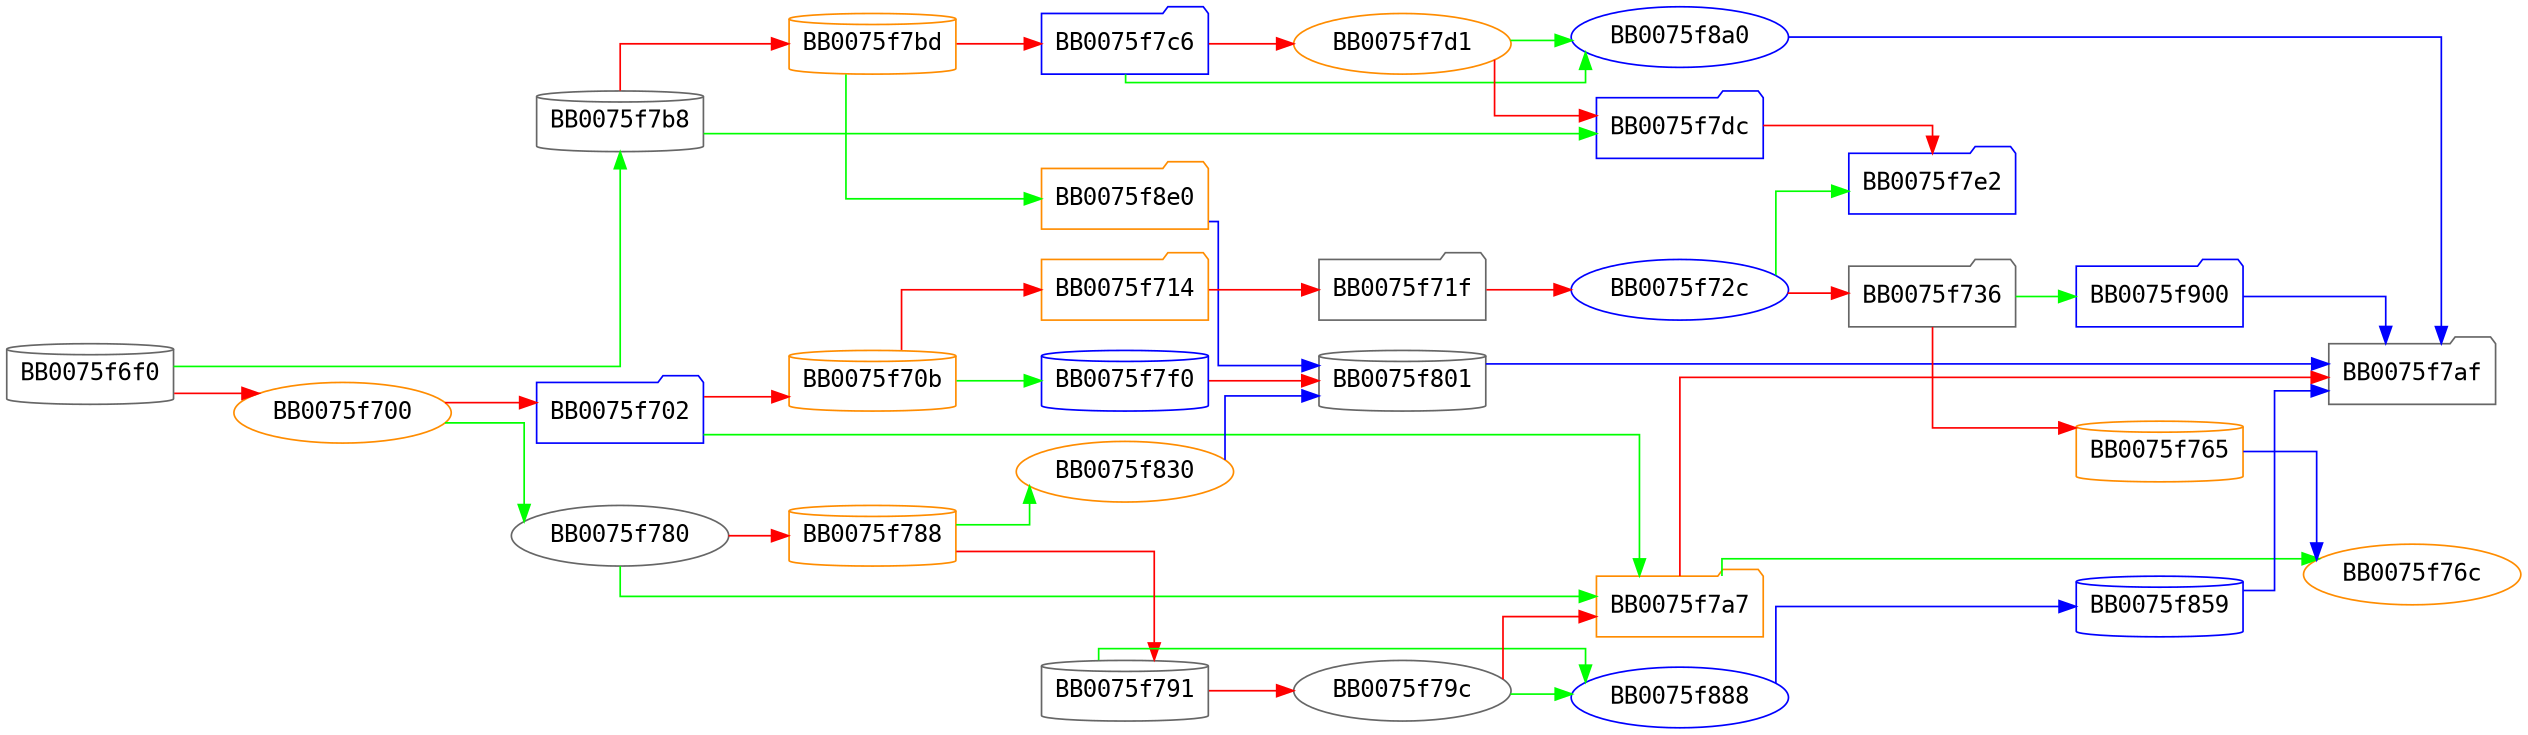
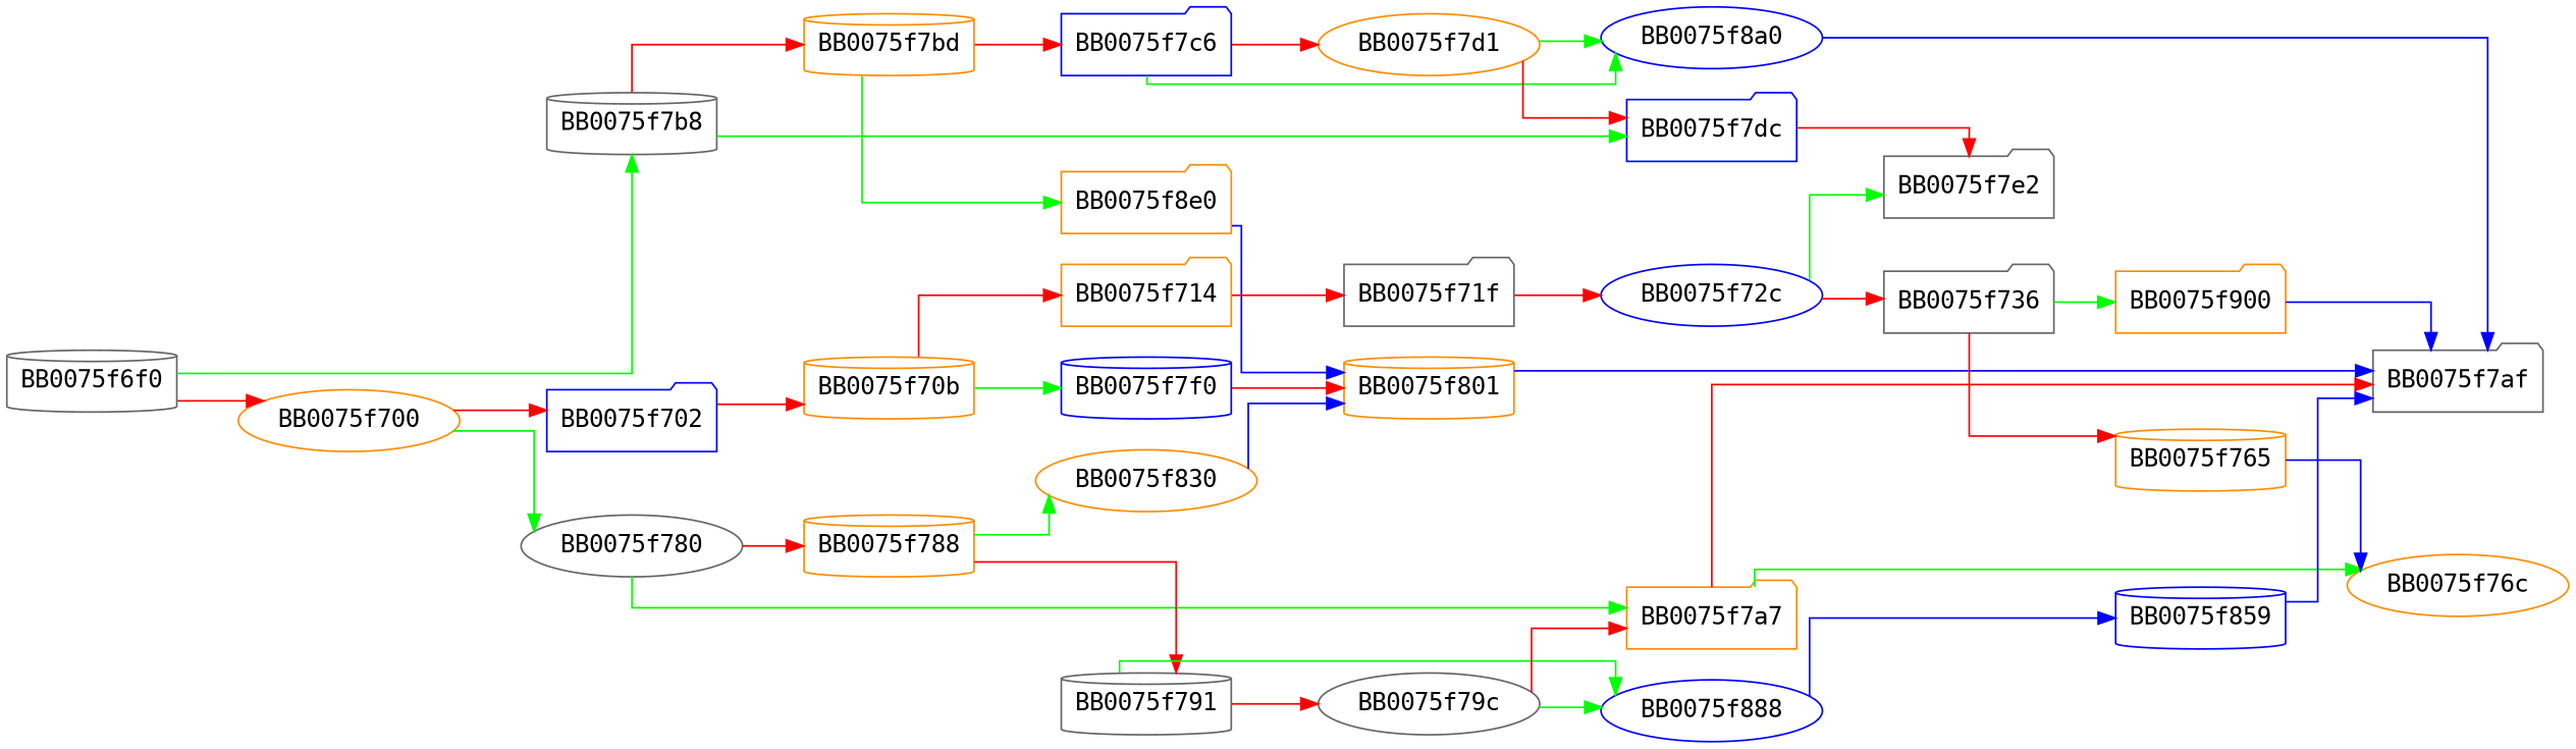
  digraph {
    fontname="DejaVu Sans Mono"
    rankdir=LR
    splines=ortho
    node [color=darkorange fontname="DejaVu Sans Mono" shape=folder]
    edge [color=red fontname="DejaVu Sans Mono"]
    BB0075f6f0 [color=gray40 shape=cylinder]
    BB0075f7b8 [color=gray40 shape=cylinder]
    BB0075f700 [shape=ellipse]
    BB0075f7dc [color=blue]
    BB0075f7bd [shape=cylinder]
    BB0075f780 [color=gray40 shape=ellipse]
    BB0075f702 [color=blue]
-   BB0075f7e2 [color=blue]
+   BB0075f7e2 [color=gray40]
    BB0075f8e0
    BB0075f7c6 [color=blue]
    BB0075f7a7
    BB0075f788 [shape=cylinder]
    BB0075f70b [shape=cylinder]
    BB0075f76c [shape=ellipse]
    BB0075f7af [color=gray40]
    BB0075f830 [shape=ellipse]
    BB0075f791 [color=gray40 shape=cylinder]
    BB0075f7f0 [color=blue shape=cylinder]
    BB0075f714
-   BB0075f801 [color=gray40 shape=cylinder]
+   BB0075f801 [shape=cylinder]
    BB0075f71f [color=gray40]
    BB0075f72c [color=blue shape=ellipse]
    BB0075f859 [color=blue shape=cylinder]
    BB0075f736 [color=gray40]
-   BB0075f900 [color=blue]
+   BB0075f900
    BB0075f765 [shape=cylinder]
    BB0075f888 [color=blue shape=ellipse]
    BB0075f79c [color=gray40 shape=ellipse]
    BB0075f8a0 [color=blue shape=ellipse]
    BB0075f7d1 [shape=ellipse]
    BB0075f6f0 -> BB0075f7b8 [color=green]
    BB0075f6f0 -> BB0075f700
    BB0075f7b8 -> BB0075f7dc [color=green]
    BB0075f7b8 -> BB0075f7bd
    BB0075f700 -> BB0075f780 [color=green]
    BB0075f700 -> BB0075f702
    BB0075f7dc -> BB0075f7e2
    BB0075f7bd -> BB0075f8e0 [color=green]
    BB0075f7bd -> BB0075f7c6
    BB0075f780 -> BB0075f7a7 [color=green]
    BB0075f780 -> BB0075f788
-   BB0075f702 -> BB0075f7a7 [color=green]
    BB0075f702 -> BB0075f70b
    BB0075f8e0 -> BB0075f801 [color=blue]
    BB0075f7c6 -> BB0075f8a0 [color=green]
    BB0075f7c6 -> BB0075f7d1
    BB0075f7a7 -> BB0075f76c [color=green]
    BB0075f7a7 -> BB0075f7af
    BB0075f788 -> BB0075f830 [color=green]
    BB0075f788 -> BB0075f791
    BB0075f70b -> BB0075f7f0 [color=green]
    BB0075f70b -> BB0075f714
    BB0075f830 -> BB0075f801 [color=blue]
    BB0075f791 -> BB0075f888 [color=green]
    BB0075f791 -> BB0075f79c
    BB0075f7f0 -> BB0075f801
    BB0075f714 -> BB0075f71f
    BB0075f801 -> BB0075f7af [color=blue]
    BB0075f71f -> BB0075f72c
    BB0075f72c -> BB0075f7e2 [color=green]
    BB0075f72c -> BB0075f736
    BB0075f859 -> BB0075f7af [color=blue]
    BB0075f736 -> BB0075f900 [color=green]
    BB0075f736 -> BB0075f765
    BB0075f900 -> BB0075f7af [color=blue]
    BB0075f765 -> BB0075f76c [color=blue]
    BB0075f888 -> BB0075f859 [color=blue]
    BB0075f79c -> BB0075f7a7
    BB0075f79c -> BB0075f888 [color=green]
    BB0075f8a0 -> BB0075f7af [color=blue]
    BB0075f7d1 -> BB0075f7dc
    BB0075f7d1 -> BB0075f8a0 [color=green]
  }
